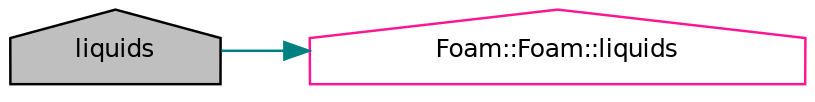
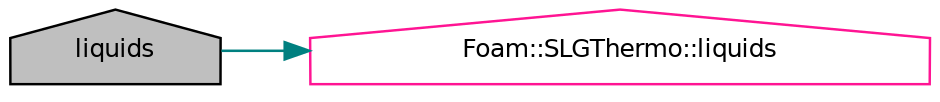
  digraph {
    rankdir=LR
    node [fontname=Helvetica fontsize=10 shape=house]
    n1 [color=black fillcolor=grey75 fontcolor=black height=0.2 label=liquids style=filled width=0.4]
-   n2 [color=deeppink height=0.2 label="Foam::Foam::liquids" width=0.4]
+   n2 [color=deeppink height=0.2 label="Foam::SLGThermo::liquids" width=0.4]
    n1 -> n2 [color=teal fontname=Helvetica fontsize=10 labelfontname=Helvetica labelfontsize=10 style=solid]
  }
